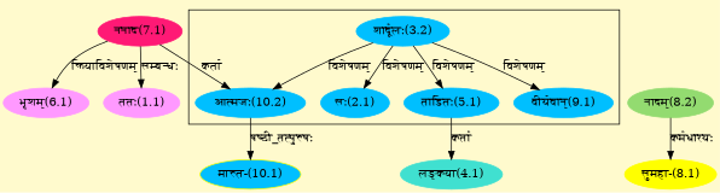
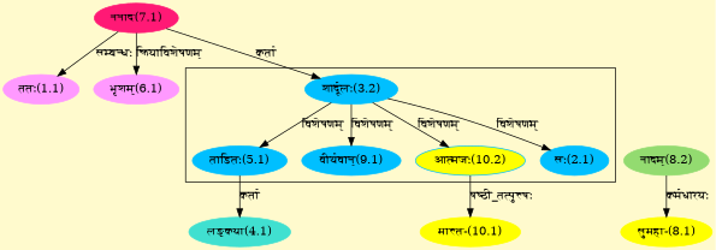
  digraph {
    bgcolor=lemonchiffon1
    compound=true
    rankdir=BT
    node [color="#00BFFF" style=filled]
    edge [dir=back]
    n1 [label="सः(2.1)"]
    n2 [label="शार्दूलः(3.2)"]
    n3 [label="ताडितः(5.1)"]
    n4 [label="वीर्यवान्(9.1)"]
-   n5 [label="आत्मजः(10.2)"]
+   n5 [label="आत्मजः(10.2)" fillcolor="#FFFF00"]
    n6 [color="#FF1975" label="ननाद(7.1)"]
    n7 [color="#FF99FF" label="ततः(1.1)"]
    n8 [color="#40E0D0" label="लङ्कया(4.1)"]
    n9 [color="#FF99FF" label="भृशम्(6.1)"]
    n10 [color="#FFFF00" label="सुमहा-(8.1)"]
    n11 [color="#93DB70" label="नादम्(8.2)"]
-   n12 [color="#FFFF00" label="मारुत-(10.1)" fillcolor="#00BFFF"]
+   n12 [color="#FFFF00" label="मारुत-(10.1)"]
    subgraph cluster_1 {
      n1
      n2
      n3
      n4
      n5
    }
    n1 -> n2 [label="विशेषणम्"]
-   n5 -> n6 [label="कर्ता"]
+   n2 -> n6 [label="कर्ता"]
    n3 -> n2 [label="विशेषणम्"]
    n4 -> n2 [label="विशेषणम्"]
    n5 -> n2 [label="विशेषणम्"]
    n7 -> n6 [label="सम्बन्धः"]
    n8 -> n3 [label="कर्ता"]
    n9 -> n6 [label="क्रियाविशेषणम्"]
    n10 -> n11 [label="कर्मधारयः"]
    n12 -> n5 [label="षष्ठी_तत्पुरुषः"]
  }
